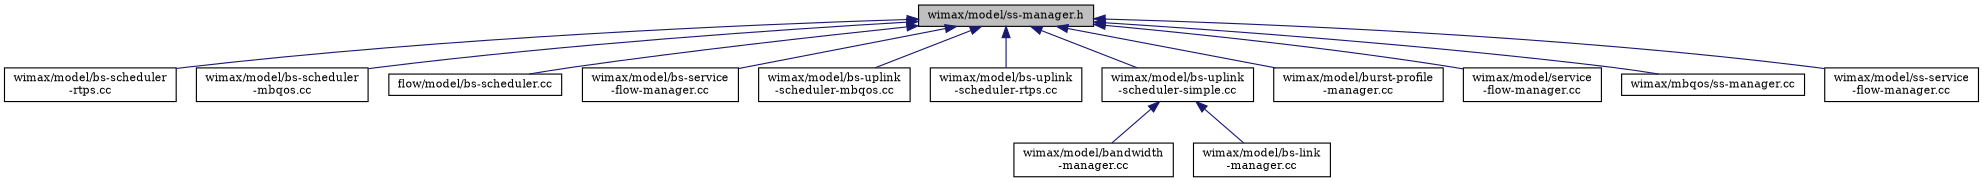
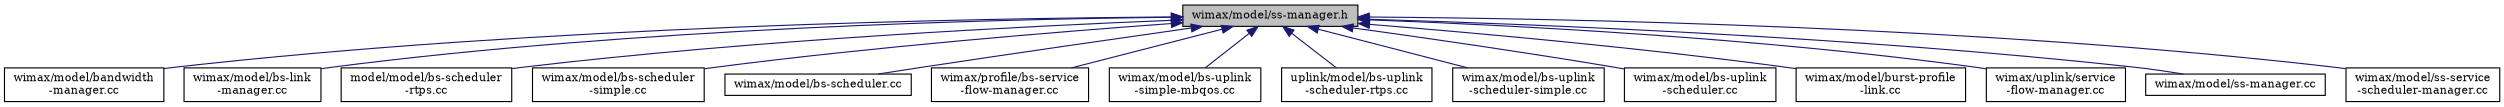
  digraph {
    fontname="DejaVu Serif"
    node [color=black fillcolor=white fontname="DejaVu Serif" fontsize=10 shape=record style=filled]
    edge [color=midnightblue dir=back fontname="DejaVu Serif" fontsize=10 labelfontname=Helvetica labelfontsize=10 style=solid]
    n1 [fillcolor=grey75 fontcolor=black height=0.2 label="wimax/model/ss-manager.h" width=0.4]
    n2 [height=0.2 label="wimax/model/bandwidth\l-manager.cc" width=0.4]
    n3 [height=0.2 label="wimax/model/bs-link\l-manager.cc" width=0.4]
-   n4 [height=0.2 label="wimax/model/bs-scheduler\l-rtps.cc" width=0.4]
-   n5 [height=0.2 label="wimax/model/bs-scheduler\l-mbqos.cc" width=0.4]
-   n6 [height=0.2 label="flow/model/bs-scheduler.cc" width=0.4]
-   n7 [height=0.2 label="wimax/model/bs-service\l-flow-manager.cc" width=0.4]
-   n8 [height=0.2 label="wimax/model/bs-uplink\l-scheduler-mbqos.cc" width=0.4]
-   n9 [height=0.2 label="wimax/model/bs-uplink\l-scheduler-rtps.cc" width=0.4]
+   n4 [height=0.2 label="model/model/bs-scheduler\l-rtps.cc" width=0.4]
+   n5 [height=0.2 label="wimax/model/bs-scheduler\l-simple.cc" width=0.4]
+   n6 [height=0.2 label="wimax/model/bs-scheduler.cc" width=0.4]
+   n7 [height=0.2 label="wimax/profile/bs-service\l-flow-manager.cc" width=0.4]
+   n8 [height=0.2 label="wimax/model/bs-uplink\l-simple-mbqos.cc" width=0.4]
+   n9 [height=0.2 label="uplink/model/bs-uplink\l-scheduler-rtps.cc" width=0.4]
    n10 [height=0.2 label="wimax/model/bs-uplink\l-scheduler-simple.cc" width=0.4]
-   n12 [height=0.2 label="wimax/model/burst-profile\l-manager.cc" width=0.4]
-   n13 [height=0.2 label="wimax/model/service\l-flow-manager.cc" width=0.4]
-   n14 [height=0.2 label="wimax/mbqos/ss-manager.cc" width=0.4]
-   n15 [height=0.2 label="wimax/model/ss-service\l-flow-manager.cc" width=0.4]
-   n10 -> n2
-   n10 -> n3
+   n11 [height=0.2 label="wimax/model/bs-uplink\l-scheduler.cc" width=0.4]
+   n12 [height=0.2 label="wimax/model/burst-profile\l-link.cc" width=0.4]
+   n13 [height=0.2 label="wimax/uplink/service\l-flow-manager.cc" width=0.4]
+   n14 [height=0.2 label="wimax/model/ss-manager.cc" width=0.4]
+   n15 [height=0.2 label="wimax/model/ss-service\l-scheduler-manager.cc" width=0.4]
+   n1 -> n2
+   n1 -> n3
    n1 -> n4
    n1 -> n5
    n1 -> n6
    n1 -> n7
    n1 -> n8
    n1 -> n9
    n1 -> n10
+   n1 -> n11
    n1 -> n12
    n1 -> n13
    n1 -> n14
    n1 -> n15
  }
